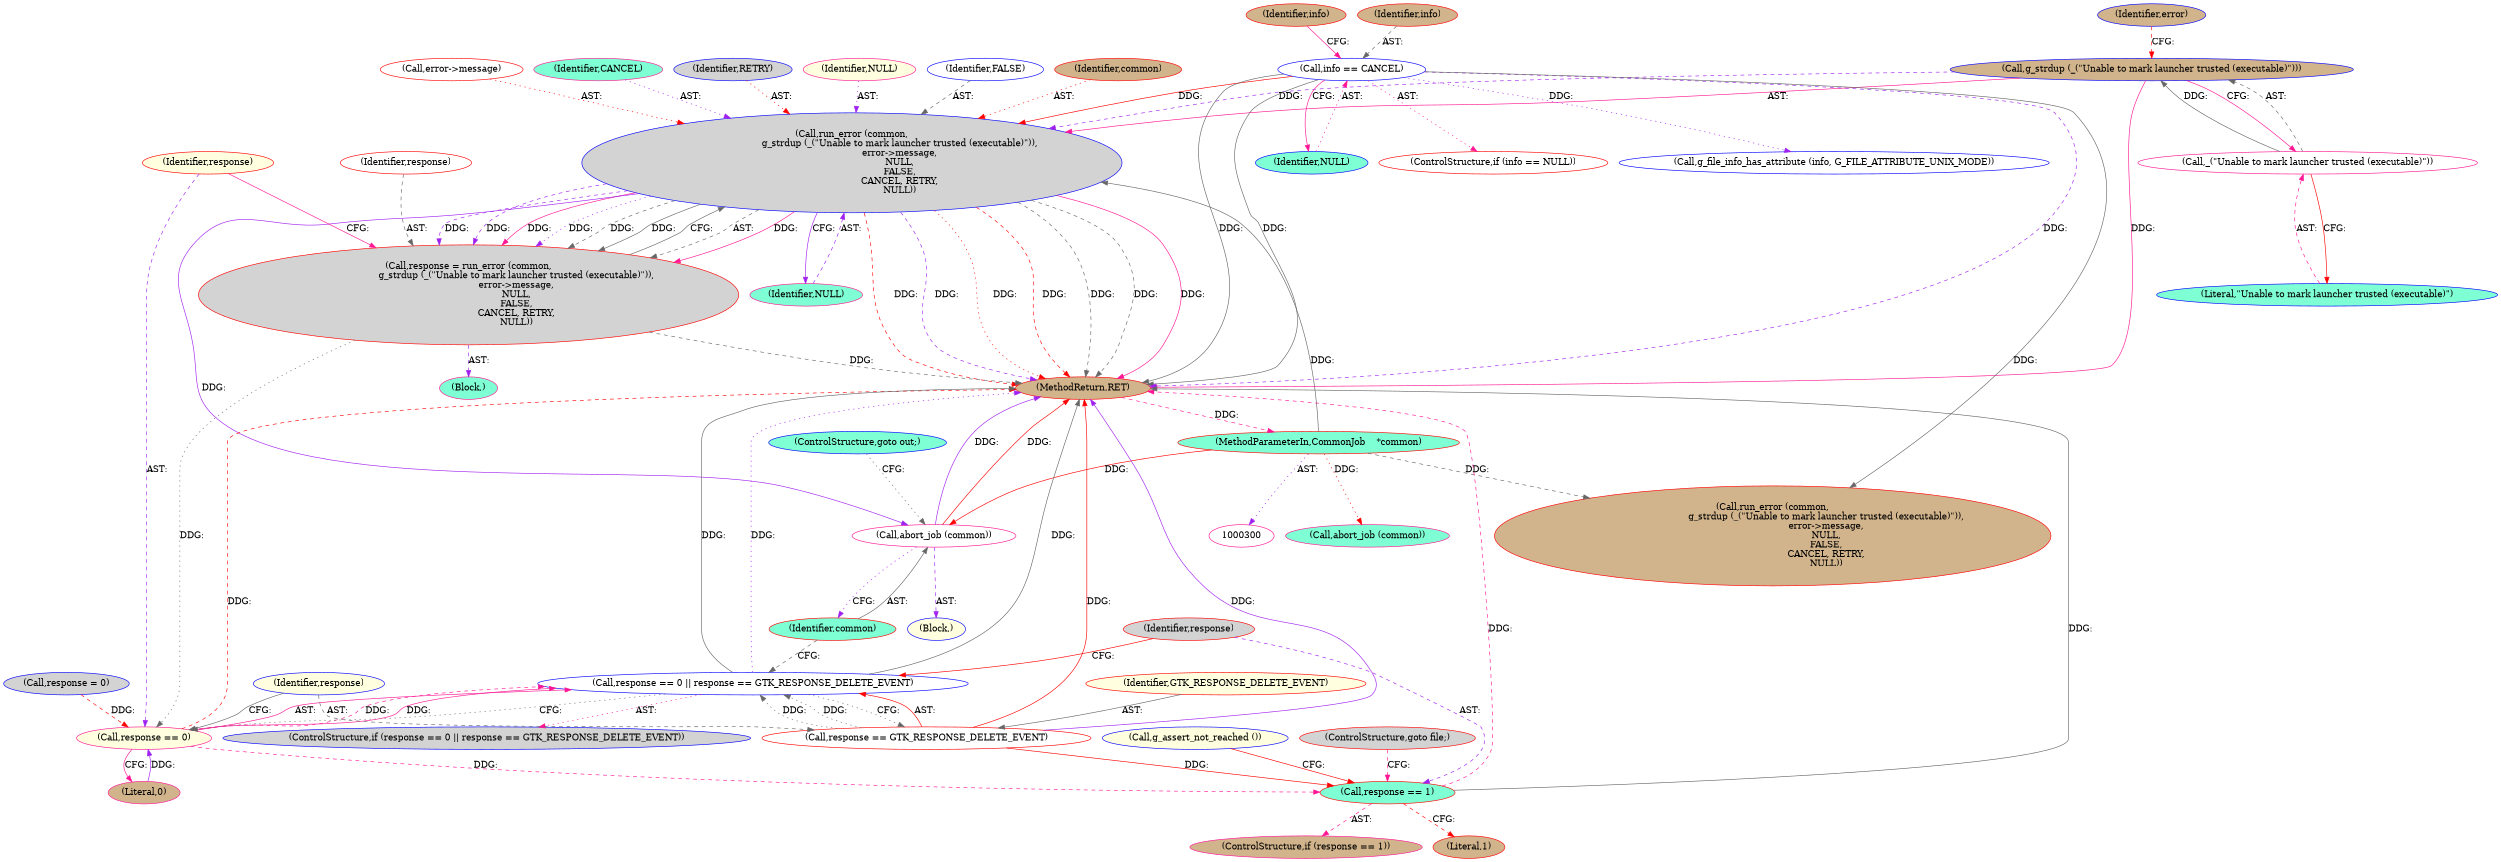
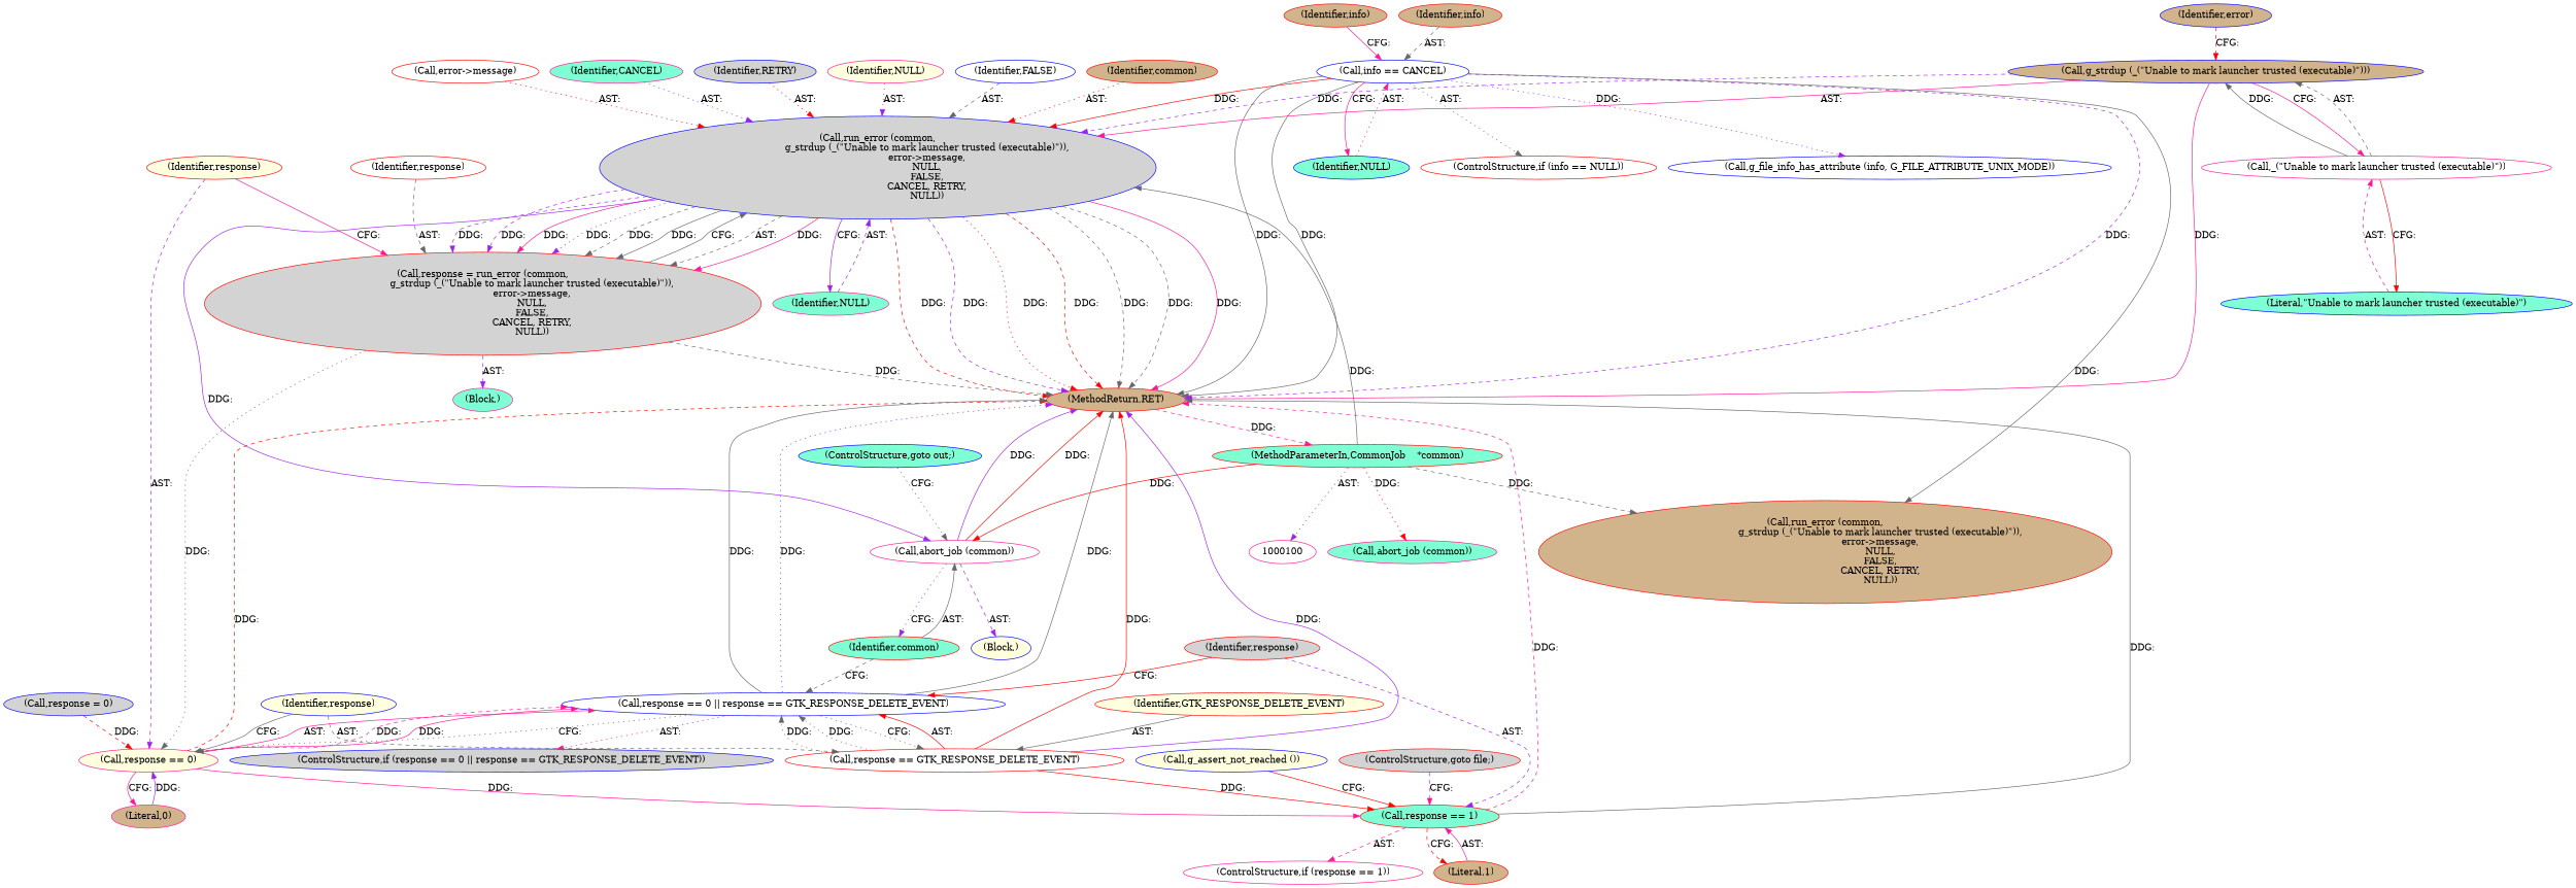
  digraph {
    node [color=red fillcolor=white style=filled]
    edge [color=gray40 style=solid]
    n1 [color=blue fillcolor=lightgrey label="(Call,run_error (common,\n                                  g_strdup (_(\"Unable to mark launcher trusted (executable)\")),\n                                  error->message,\n                                  NULL,\n                                  FALSE,\n                                  CANCEL, RETRY,\n                                  NULL))"]
    n2 [fillcolor=lightgrey label="(Call,response = run_error (common,\n                                  g_strdup (_(\"Unable to mark launcher trusted (executable)\")),\n                                  error->message,\n                                  NULL,\n                                  FALSE,\n                                  CANCEL, RETRY,\n                                  NULL))"]
    n3 [color=deeppink label="(Call,abort_job (common))"]
    n4 [color=deeppink fillcolor=aquamarine label="(Identifier,NULL)"]
    n5 [fillcolor=tan label="(MethodReturn,RET)"]
    n6 [color=deeppink fillcolor=lightyellow label="(Call,response == 0)"]
    n7 [color=deeppink fillcolor=aquamarine label="(Block,)"]
    n8 [fillcolor=aquamarine label="(Identifier,common)"]
    n9 [color=blue fillcolor=lightyellow label="(Block,)"]
    n10 [fillcolor=aquamarine label="(MethodParameterIn,CommonJob    *common)"]
    n11 [color=deeppink fillcolor=aquamarine label="(Call,abort_job (common))"]
    n12 [fillcolor=tan label="(Call,run_error (common,\n                                      g_strdup (_(\"Unable to mark launcher trusted (executable)\")),\n                                      error->message,\n                                      NULL,\n                                      FALSE,\n                                      CANCEL, RETRY,\n                                      NULL))"]
-   1000100 [color=deeppink label=1000300]
+   1000100 [color=deeppink]
    n14 [color=blue fillcolor=tan label="(Call,g_strdup (_(\"Unable to mark launcher trusted (executable)\")))"]
    n15 [color=deeppink label="(Call,_(\"Unable to mark launcher trusted (executable)\"))"]
    n16 [color=blue fillcolor=aquamarine label="(Literal,\"Unable to mark launcher trusted (executable)\")"]
    n17 [color=blue label="(Call,info == CANCEL)"]
    n18 [color=blue fillcolor=aquamarine label="(Identifier,NULL)"]
    n19 [label="(ControlStructure,if (info == NULL))"]
    n20 [color=blue label="(Call,g_file_info_has_attribute (info, G_FILE_ATTRIBUTE_UNIX_MODE))"]
    n21 [color=blue label="(Call,response == 0 || response == GTK_RESPONSE_DELETE_EVENT)"]
    n22 [fillcolor=aquamarine label="(Call,response == 1)"]
    n23 [color=deeppink fillcolor=tan label="(Literal,0)"]
    n24 [label="(Call,response == GTK_RESPONSE_DELETE_EVENT)"]
    n25 [color=blue fillcolor=lightgrey label="(ControlStructure,if (response == 0 || response == GTK_RESPONSE_DELETE_EVENT))"]
-   n26 [color=deeppink fillcolor=tan label="(ControlStructure,if (response == 1))"]
+   n26 [color=deeppink label="(ControlStructure,if (response == 1))"]
    n27 [fillcolor=tan label="(Literal,1)"]
    n28 [fillcolor=lightyellow label="(Identifier,GTK_RESPONSE_DELETE_EVENT)"]
    n29 [color=deeppink fillcolor=lightyellow label="(Identifier,NULL)"]
    n30 [label="(Identifier,response)"]
    n31 [color=blue label="(Identifier,FALSE)"]
    n32 [color=blue fillcolor=aquamarine label="(ControlStructure,goto out;)"]
    n33 [color=blue fillcolor=lightgrey label="(Call,response = 0)"]
    n34 [fillcolor=lightgrey label="(Identifier,response)"]
    n35 [fillcolor=tan label="(Identifier,common)"]
    n36 [label="(Call,error->message)"]
    n37 [fillcolor=tan label="(Identifier,info)"]
    n38 [color=deeppink fillcolor=aquamarine label="(Identifier,CANCEL)"]
    n39 [fillcolor=lightyellow label="(Identifier,response)"]
    n40 [color=blue fillcolor=lightyellow label="(Identifier,response)"]
    n41 [color=blue fillcolor=lightyellow label="(Call,g_assert_not_reached ())"]
    n42 [fillcolor=lightgrey label="(ControlStructure,goto file;)"]
    n43 [color=blue fillcolor=tan label="(Identifier,error)"]
    n44 [fillcolor=tan label="(Identifier,info)"]
    n45 [color=blue fillcolor=lightgrey label="(Identifier,RETRY)"]
    n1 -> n2 [label="AST: " style=dashed]
    n1 -> n2 [color=deeppink label="DDG: "]
    n1 -> n2 [color=purple label="DDG: " style=dashed]
    n1 -> n2 [color=purple label="DDG: " style=dashed]
    n1 -> n2 [color=deeppink label="DDG: "]
    n1 -> n2 [color=purple label="DDG: " style=dotted]
    n1 -> n2 [label="DDG: " style=dashed]
    n1 -> n2 [label="DDG: "]
    n1 -> n3 [color=purple label="DDG: "]
    n1 -> n4 [color=purple label="CFG: "]
    n1 -> n5 [color=red label="DDG: " style=dotted]
    n1 -> n5 [color=red label="DDG: " style=dashed]
    n1 -> n5 [label="DDG: " style=dashed]
    n1 -> n5 [label="DDG: " style=dashed]
    n1 -> n5 [color=deeppink label="DDG: "]
    n1 -> n5 [color=red label="DDG: " style=dashed]
    n1 -> n5 [color=purple label="DDG: " style=dashed]
    n2 -> n1 [label="CFG: "]
    n2 -> n5 [label="DDG: " style=dashed]
    n2 -> n6 [label="DDG: " style=dotted]
    n2 -> n7 [color=purple label="AST: " style=dashed]
    n3 -> n5 [color=red label="DDG: "]
    n3 -> n5 [color=purple label="DDG: "]
    n3 -> n8 [color=purple label="CFG: " style=dotted]
    n3 -> n9 [color=purple label="AST: " style=dashed]
    n4 -> n1 [color=purple label="AST: " style=dashed]
    n5 -> n10 [color=deeppink label="DDG: " style=dashed]
    n6 -> n5 [color=red label="DDG: " style=dashed]
    n6 -> n21 [color=deeppink label="AST: "]
    n6 -> n21 [color=deeppink label="DDG: " style=dashed]
    n6 -> n21 [color=deeppink label="DDG: "]
-   n6 -> n22 [color=deeppink label="DDG: " style=dashed]
+   n6 -> n22 [color=deeppink label="DDG: "]
    n6 -> n23 [color=deeppink label="CFG: "]
    n8 -> n3 [label="AST: "]
    n8 -> n21 [label="CFG: " style=dashed]
    n10 -> n1 [label="DDG: "]
    n10 -> n3 [color=red label="DDG: "]
    n10 -> n11 [color=red label="DDG: " style=dotted]
    n10 -> n12 [label="DDG: " style=dashed]
    n10 -> 1000100 [color=purple label="AST: " style=dotted]
    n14 -> n1 [color=deeppink label="AST: "]
    n14 -> n1 [color=purple label="DDG: " style=dashed]
    n14 -> n5 [color=deeppink label="DDG: "]
    n14 -> n15 [color=deeppink label="CFG: "]
    n15 -> n14 [label="AST: " style=dashed]
    n15 -> n14 [label="DDG: "]
    n15 -> n16 [color=red label="CFG: "]
    n16 -> n15 [color=deeppink label="AST: " style=dashed]
    n17 -> n1 [color=red label="DDG: "]
    n17 -> n5 [label="DDG: "]
    n17 -> n5 [label="DDG: "]
    n17 -> n5 [color=purple label="DDG: " style=dashed]
    n17 -> n12 [label="DDG: "]
    n17 -> n18 [color=deeppink label="CFG: "]
-   n17 -> n19 [color=deeppink label="AST: " style=dotted]
+   n17 -> n19 [label="AST: " style=dotted]
    n17 -> n20 [color=purple label="DDG: " style=dotted]
    n18 -> n17 [color=deeppink label="AST: " style=dotted]
    n21 -> n5 [label="DDG: "]
    n21 -> n5 [color=purple label="DDG: " style=dotted]
    n21 -> n5 [label="DDG: "]
    n21 -> n6 [label="CFG: " style=dotted]
    n21 -> n24 [label="CFG: " style=dotted]
    n21 -> n25 [color=deeppink label="AST: " style=dotted]
    n22 -> n5 [color=deeppink label="DDG: " style=dashed]
    n22 -> n5 [label="DDG: "]
    n22 -> n26 [color=deeppink label="AST: " style=dashed]
    n22 -> n27 [color=red label="CFG: " style=dashed]
    n23 -> n6 [color=purple label="DDG: "]
    n24 -> n5 [color=purple label="DDG: "]
    n24 -> n5 [color=red label="DDG: "]
    n24 -> n21 [color=red label="AST: "]
    n24 -> n21 [label="DDG: " style=dotted]
    n24 -> n21 [label="DDG: " style=dotted]
    n24 -> n22 [color=red label="DDG: "]
+   n27 -> n22 [color=deeppink label="AST: "]
    n28 -> n24 [label="AST: "]
    n29 -> n1 [color=purple label="AST: " style=dotted]
    n30 -> n2 [label="AST: " style=dashed]
    n31 -> n1 [label="AST: " style=dashed]
    n32 -> n3 [label="CFG: " style=dotted]
    n33 -> n6 [color=red label="DDG: " style=dashed]
    n34 -> n21 [color=red label="CFG: "]
    n34 -> n22 [color=purple label="AST: " style=dashed]
    n35 -> n1 [color=red label="AST: " style=dotted]
    n36 -> n1 [color=red label="AST: " style=dotted]
    n37 -> n17 [label="AST: " style=dashed]
    n38 -> n1 [color=purple label="AST: " style=dotted]
    n39 -> n2 [color=deeppink label="CFG: "]
    n39 -> n6 [color=purple label="AST: " style=dashed]
    n40 -> n6 [label="CFG: "]
    n40 -> n24 [label="AST: " style=dashed]
    n41 -> n22 [color=red label="CFG: "]
    n42 -> n22 [color=deeppink label="CFG: " style=dashed]
    n43 -> n14 [color=red label="CFG: " style=dashed]
    n44 -> n17 [color=deeppink label="CFG: "]
    n45 -> n1 [color=red label="AST: " style=dotted]
  }
